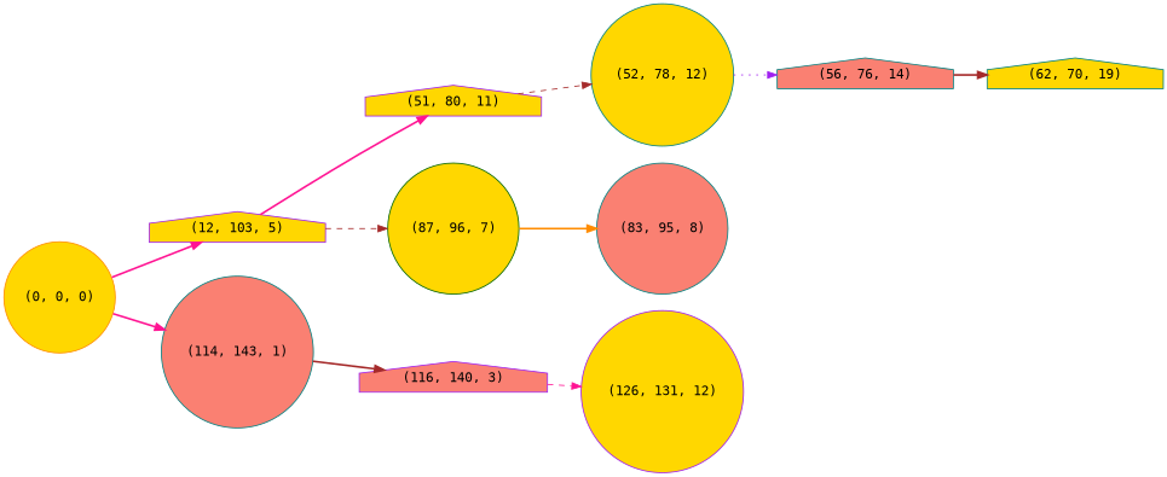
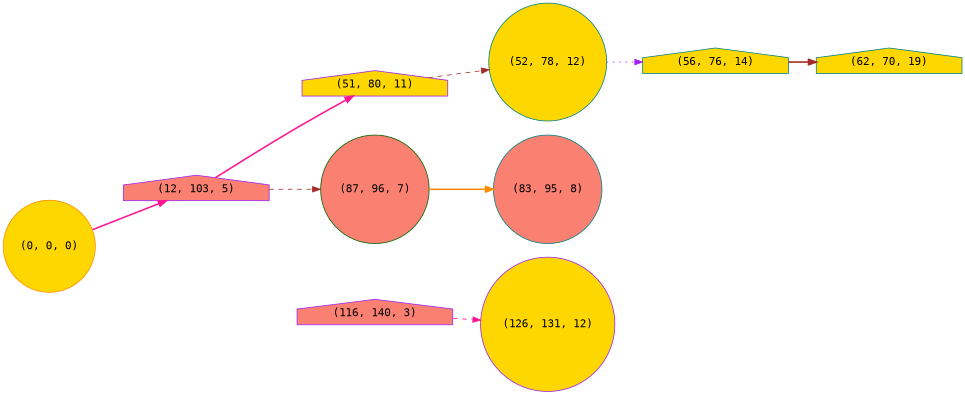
  digraph {
    fontname="DejaVu Sans Mono"
    rankdir=LR
    node [color=teal fillcolor=gold fontname="DejaVu Sans Mono" shape=circle style=filled]
    edge [color=deeppink fontname="DejaVu Sans Mono" style=bold]
    "(0, 0, 0)" [color=darkorange]
-   "(12, 103, 5)" [color=purple shape=house]
-   "(114, 143, 1)" [fillcolor=salmon]
+   "(12, 103, 5)" [color=purple fillcolor=salmon shape=house]
    "(51, 80, 11)" [color=purple shape=house]
-   "(87, 96, 7)" [color=darkgreen]
+   "(87, 96, 7)" [color=darkgreen fillcolor=salmon]
    "(116, 140, 3)" [color=purple fillcolor=salmon shape=house]
    "(52, 78, 12)"
    n8 [fillcolor=salmon label="(83, 95, 8)"]
-   "(56, 76, 14)" [fillcolor=salmon shape=house]
+   "(56, 76, 14)" [shape=house]
    "(62, 70, 19)" [shape=house]
    "(126, 131, 12)" [color=purple]
    "(0, 0, 0)" -> "(12, 103, 5)"
-   "(0, 0, 0)" -> "(114, 143, 1)"
    "(12, 103, 5)" -> "(51, 80, 11)"
    "(12, 103, 5)" -> "(87, 96, 7)" [color=brown style=dashed]
-   "(114, 143, 1)" -> "(116, 140, 3)" [color=brown]
    "(51, 80, 11)" -> "(52, 78, 12)" [color=brown style=dashed]
    "(87, 96, 7)" -> n8 [color=darkorange]
    "(116, 140, 3)" -> "(126, 131, 12)" [style=dashed]
    "(52, 78, 12)" -> "(56, 76, 14)" [color=purple style=dotted]
    "(56, 76, 14)" -> "(62, 70, 19)" [color=brown]
  }
